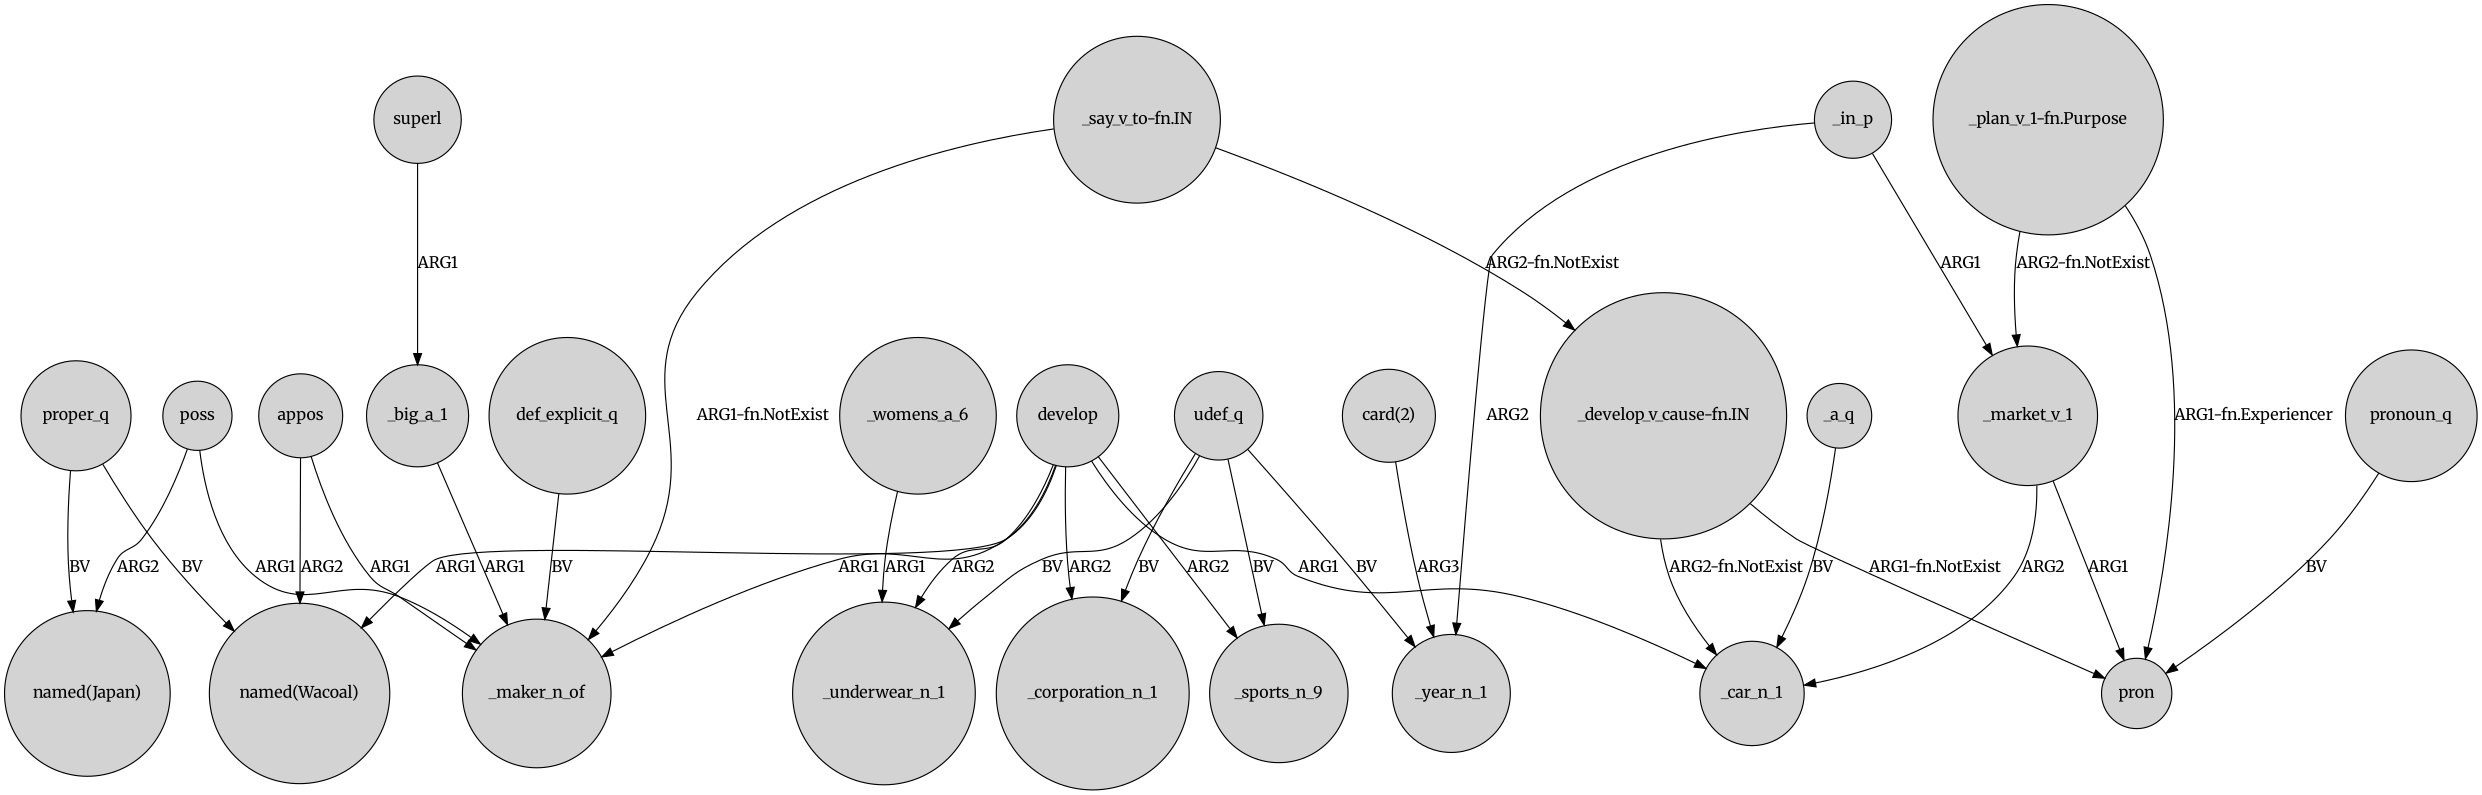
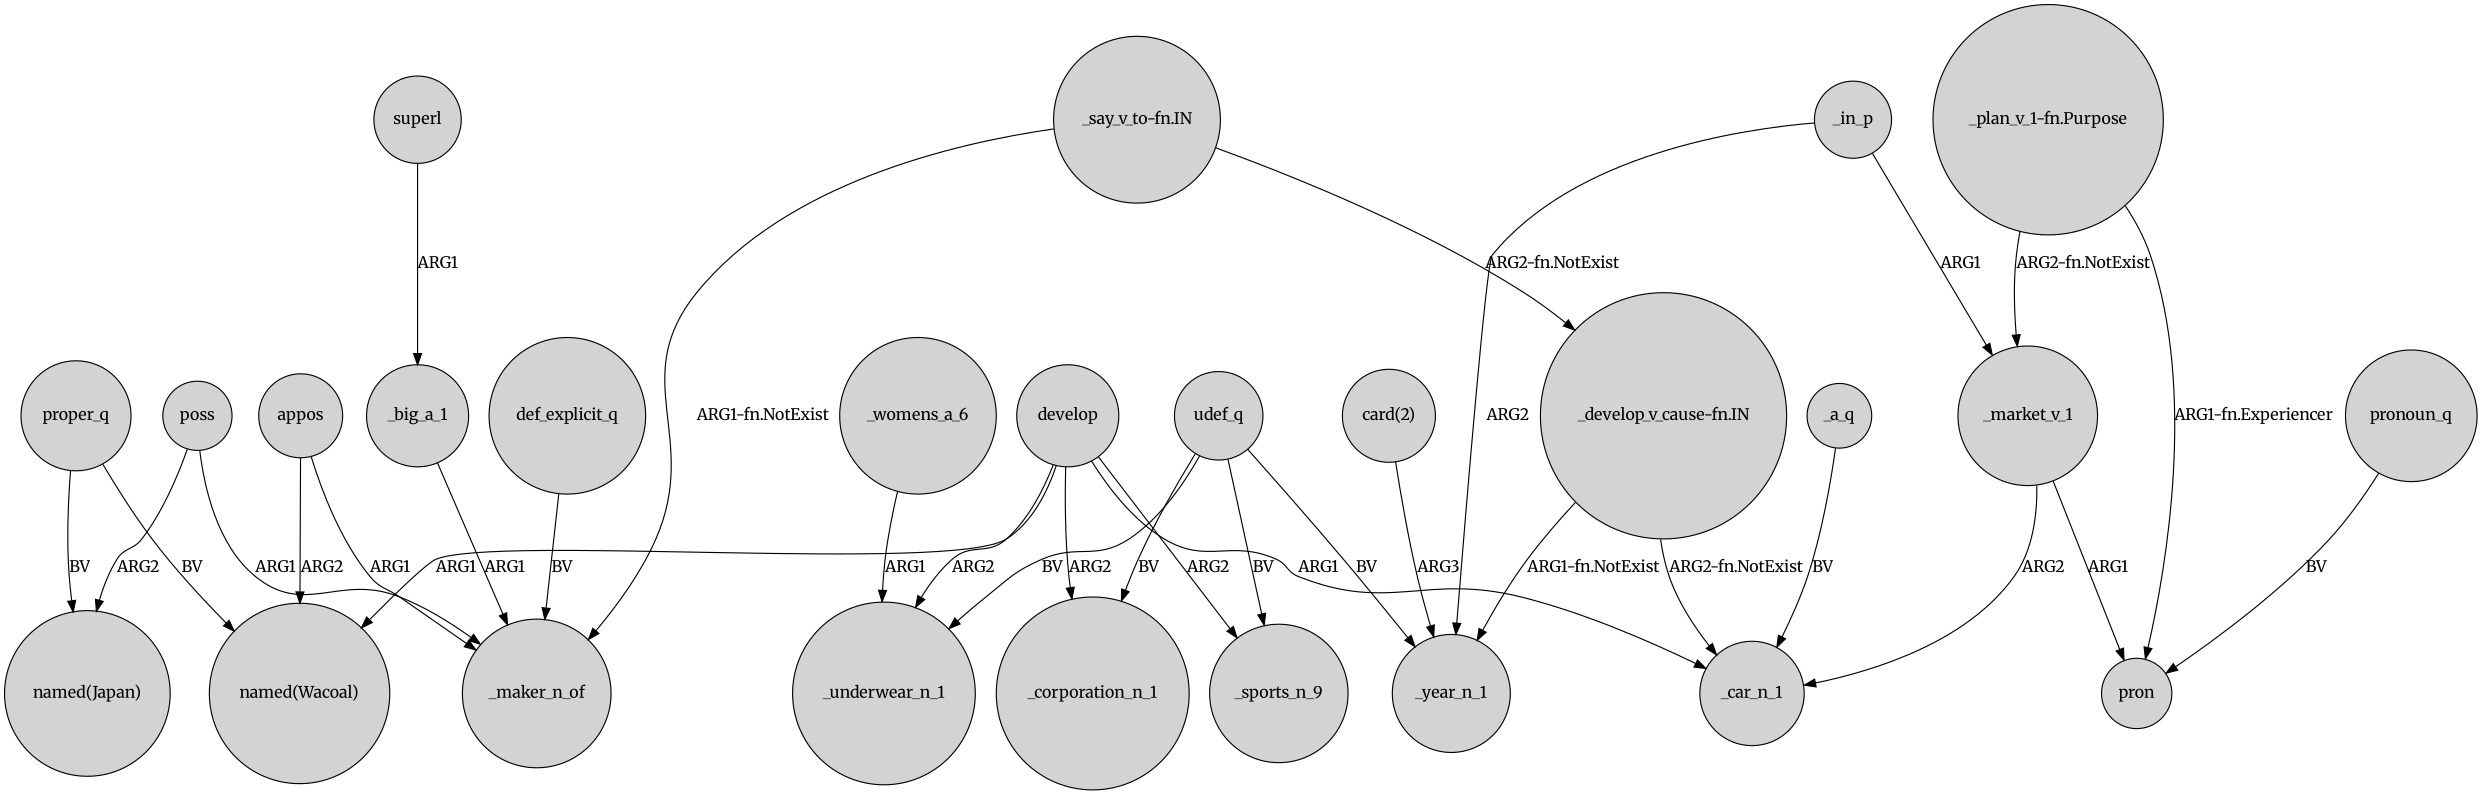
  digraph {
    fontname=Merriweather
    node [fontname=Merriweather shape=circle style=filled]
    edge [fontname=Merriweather]
    _big_a_1
    _maker_n_of
    proper_q
    "named(Wacoal)"
    "named(Japan)"
    _market_v_1
    pron
    _car_n_1
    _in_p
    _year_n_1
    def_explicit_q
    n12 [label=develop]
    _underwear_n_1
    _corporation_n_1
    n15 [label=_sports_n_9]
    "_plan_v_1-fn.Purpose"
    appos
    "_develop_v_cause-fn.IN"
    pronoun_q
    udef_q
    poss
    n22 [label=_womens_a_6]
    _a_q
    "_say_v_to-fn.IN"
    "card(2)"
    superl
    _big_a_1 -> _maker_n_of [label=ARG1]
    proper_q -> "named(Wacoal)" [label=BV]
    proper_q -> "named(Japan)" [label=BV]
    _market_v_1 -> pron [label=ARG1]
    _market_v_1 -> _car_n_1 [label=ARG2]
    _in_p -> _market_v_1 [label=ARG1]
    _in_p -> _year_n_1 [label=ARG2]
    def_explicit_q -> _maker_n_of [label=BV]
-   n12 -> _maker_n_of [label=ARG1]
    n12 -> "named(Wacoal)" [label=ARG1]
    n12 -> _car_n_1 [label=ARG1]
    n12 -> _underwear_n_1 [label=ARG2]
    n12 -> _corporation_n_1 [label=ARG2]
    n12 -> n15 [label=ARG2]
    "_plan_v_1-fn.Purpose" -> _market_v_1 [label="ARG2-fn.NotExist"]
    "_plan_v_1-fn.Purpose" -> pron [label="ARG1-fn.Experiencer"]
    appos -> _maker_n_of [label=ARG1]
    appos -> "named(Wacoal)" [label=ARG2]
-   "_develop_v_cause-fn.IN" -> pron [label="ARG1-fn.NotExist"]
+   "_develop_v_cause-fn.IN" -> _year_n_1 [label="ARG1-fn.NotExist"]
    "_develop_v_cause-fn.IN" -> _car_n_1 [label="ARG2-fn.NotExist"]
    pronoun_q -> pron [label=BV]
    udef_q -> _year_n_1 [label=BV]
    udef_q -> _underwear_n_1 [label=BV]
    udef_q -> _corporation_n_1 [label=BV]
    udef_q -> n15 [label=BV]
    poss -> _maker_n_of [label=ARG1]
    poss -> "named(Japan)" [label=ARG2]
    n22 -> _underwear_n_1 [label=ARG1]
    _a_q -> _car_n_1 [label=BV]
    "_say_v_to-fn.IN" -> _maker_n_of [label="ARG1-fn.NotExist"]
    "_say_v_to-fn.IN" -> "_develop_v_cause-fn.IN" [label="ARG2-fn.NotExist"]
    "card(2)" -> _year_n_1 [label=ARG3]
    superl -> _big_a_1 [label=ARG1]
  }
